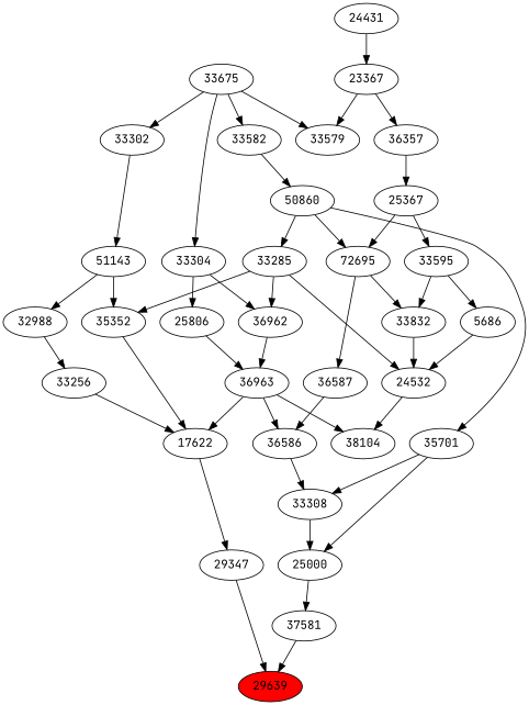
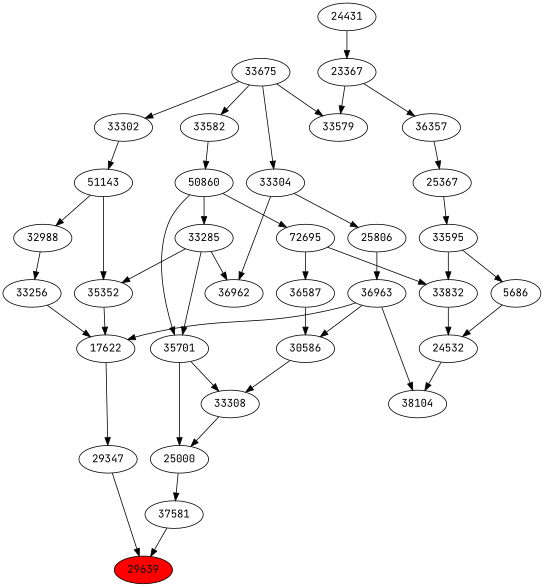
  strict digraph {
    fontname="JetBrains Mono"
    node [fontname="JetBrains Mono"]
    edge [fontname="JetBrains Mono"]
    n1 [fillcolor=red label=29639 style=filled]
    n2 [label=37581]
    n3 [label=29347]
    n4 [label=25000]
    n5 [label=17622]
    n6 [label=33308]
    n7 [label=38104]
    n8 [label=35701]
    n9 [label=36963]
-   n10 [label=36586]
+   n10 [label=30586]
    n11 [label=35352]
    n12 [label=33256]
    n13 [label=24532]
    n14 [label=50860]
    n15 [label=33285]
    n16 [label=72695]
    n17 [label=36962]
    n18 [label=36587]
    n19 [label=33832]
    n20 [label=25806]
    n21 [label=51143]
    n22 [label=32988]
    n23 [label=5686]
    n24 [label=33582]
    n25 [label=33304]
    n26 [label=33302]
    n27 [label=33595]
    n28 [label=33675]
    n29 [label=33579]
    n30 [label=25367]
    n31 [label=36357]
    n32 [label=23367]
    n33 [label=24431]
    n2 -> n1
    n3 -> n1
    n4 -> n2
    n5 -> n3
    n6 -> n4
    n8 -> n4
    n8 -> n6
    n9 -> n5
    n9 -> n7
    n9 -> n10
    n10 -> n6
    n11 -> n5
    n12 -> n5
    n13 -> n7
    n14 -> n8
    n14 -> n15
    n14 -> n16
    n15 -> n11
-   n15 -> n13
+   n15 -> n8
    n15 -> n17
    n16 -> n18
    n16 -> n19
-   n17 -> n9
    n18 -> n10
    n19 -> n13
    n20 -> n9
    n21 -> n11
    n21 -> n22
    n22 -> n12
    n23 -> n13
    n24 -> n14
    n25 -> n17
    n25 -> n20
    n26 -> n21
    n27 -> n19
    n27 -> n23
    n28 -> n24
    n28 -> n25
    n28 -> n26
    n28 -> n29
-   n30 -> n16
    n30 -> n27
    n31 -> n30
    n32 -> n29
    n32 -> n31
    n33 -> n32
  }
